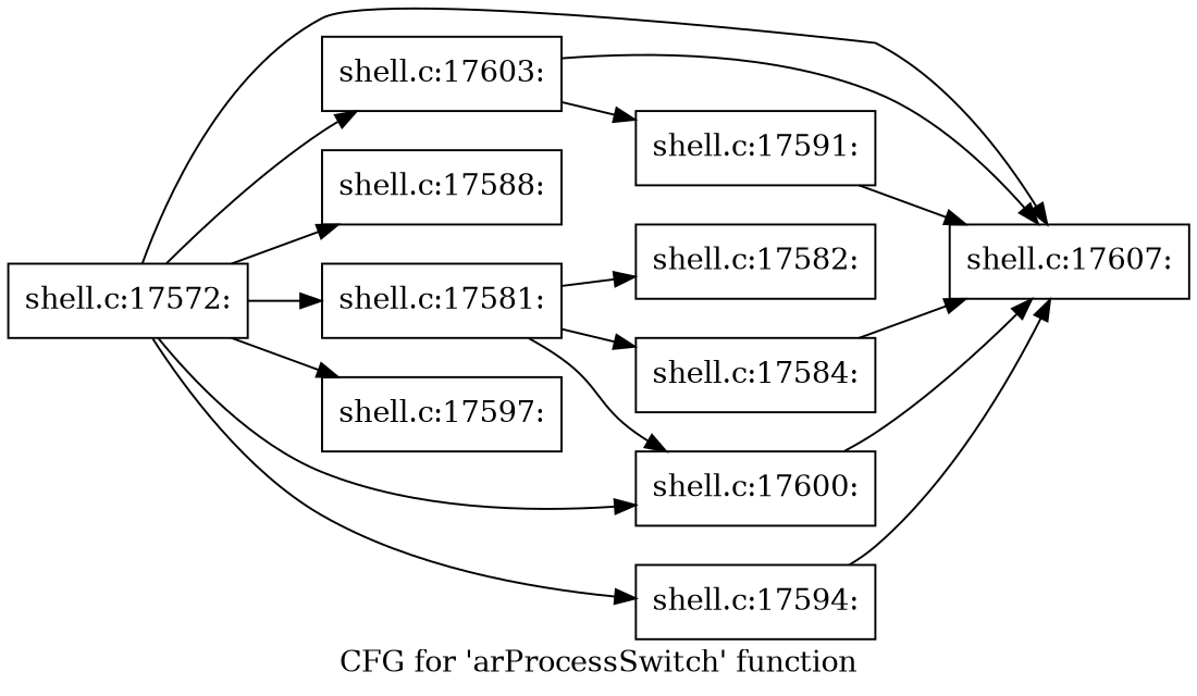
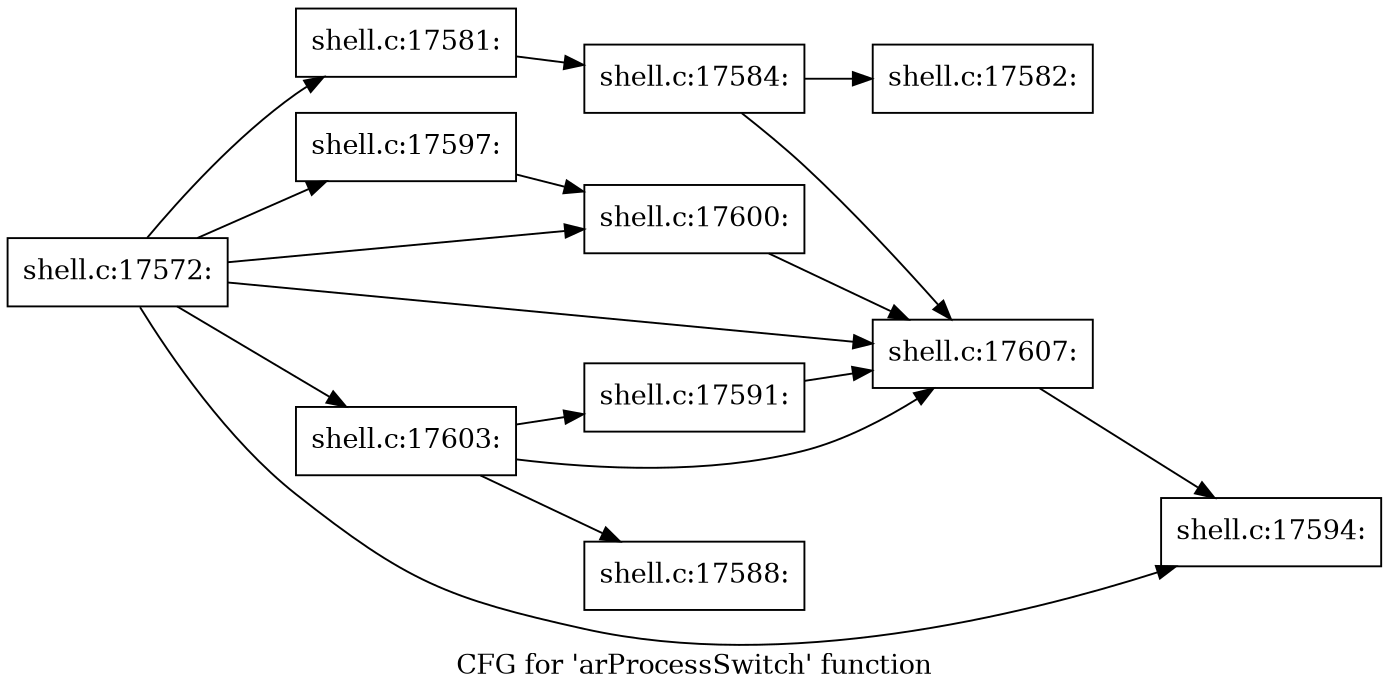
  digraph {
    label="CFG for 'arProcessSwitch' function"
    rankdir=LR
    node [shape=record]
    n1 [label="{shell.c:17572:}"]
    n2 [label="{shell.c:17607:}"]
    n3 [label="{shell.c:17581:}"]
    n4 [label="{shell.c:17588:}"]
    n5 [label="{shell.c:17594:}"]
    n6 [label="{shell.c:17597:}"]
    n7 [label="{shell.c:17600:}"]
    n8 [label="{shell.c:17603:}"]
    n9 [label="{shell.c:17582:}"]
    n10 [label="{shell.c:17584:}"]
    n11 [label="{shell.c:17591:}"]
    n1 -> n2
    n1 -> n3
-   n1 -> n4
+   n8 -> n4
    n1 -> n5
    n1 -> n6
    n1 -> n7
    n1 -> n8
-   n3 -> n9
+   n10 -> n9
    n3 -> n10
-   n5 -> n2
-   n3 -> n7
+   n2 -> n5
+   n6 -> n7
    n7 -> n2
    n8 -> n2
    n8 -> n11
    n10 -> n2
    n11 -> n2
  }
